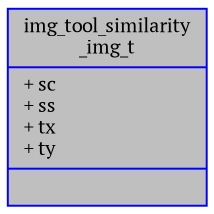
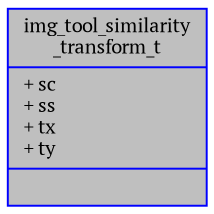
  digraph {
    fontname="PT Serif"
-   n1 [color=blue fillcolor=grey75 fontcolor=black fontname="PT Serif" fontsize=10 height=0.2 label="{img_tool_similarity\l_img_t\n|+ sc\l+ ss\l+ tx\l+ ty\l|}" shape=record style=filled width=0.4]
+   n1 [color=blue fillcolor=grey75 fontcolor=black fontname="PT Serif" fontsize=10 height=0.2 label="{img_tool_similarity\l_transform_t\n|+ sc\l+ ss\l+ tx\l+ ty\l|}" shape=record style=filled width=0.4]
  }
